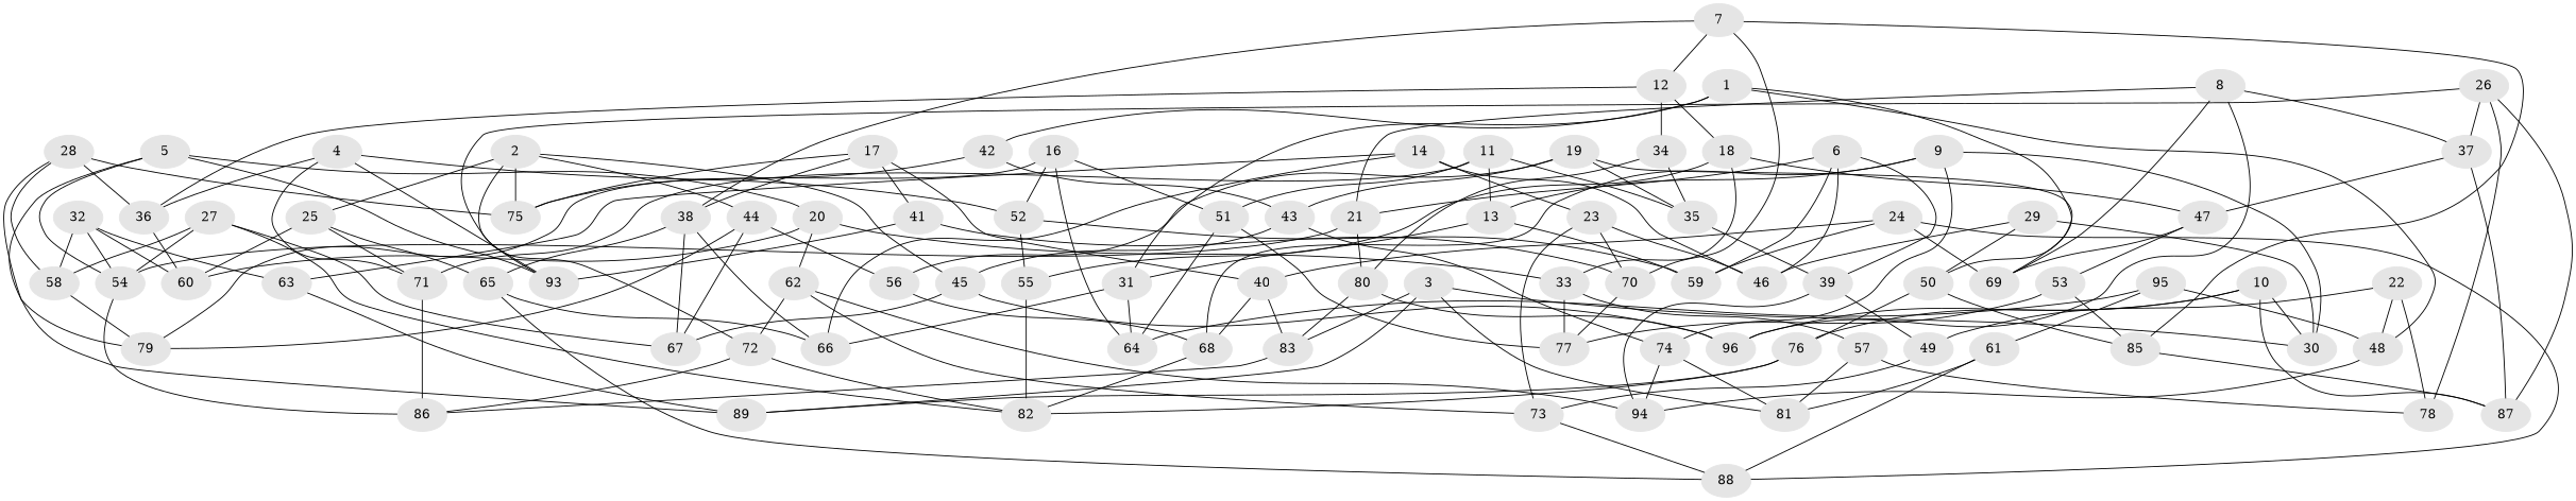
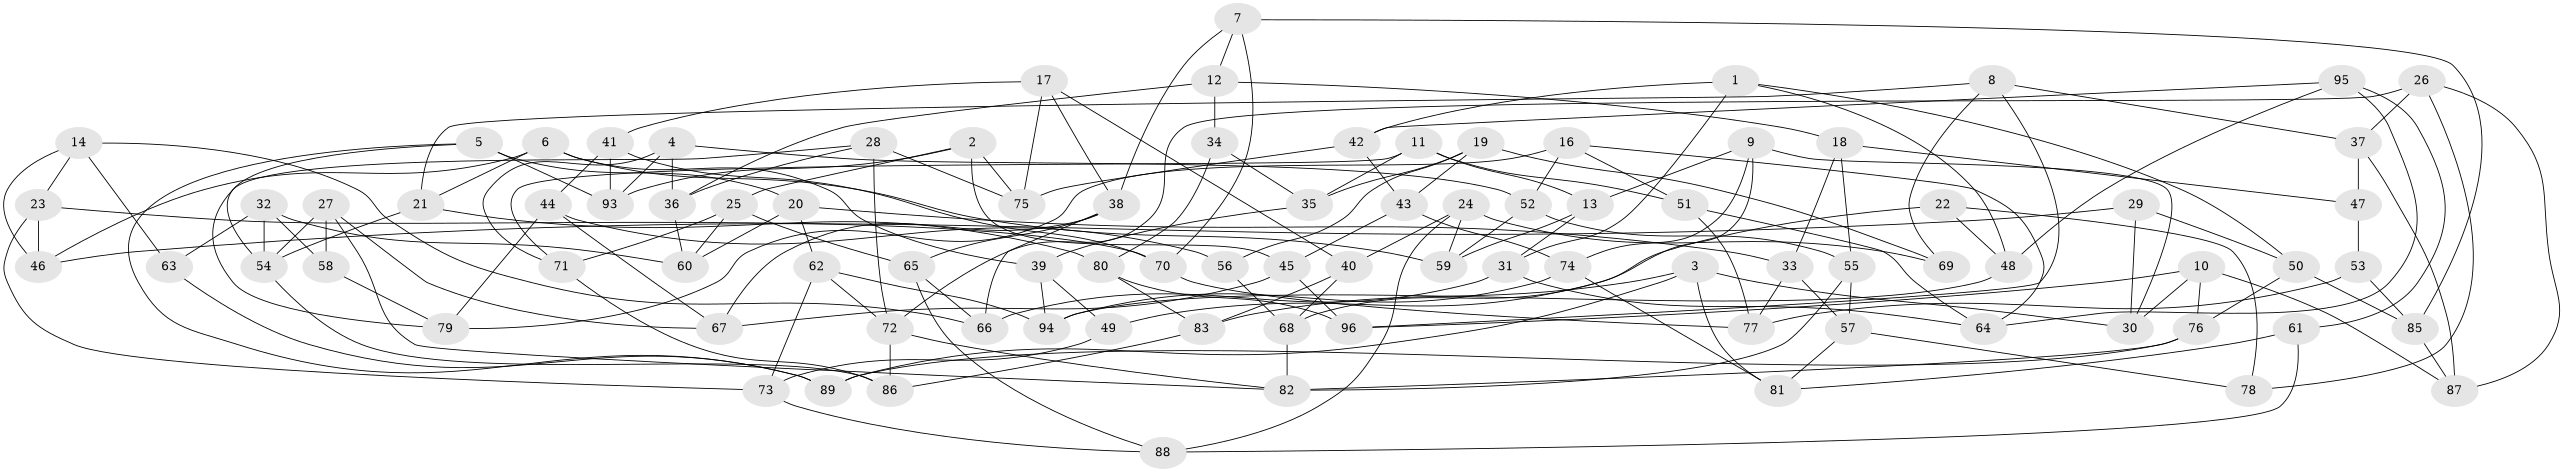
  graph {
    node [color=gray90 style=filled]
    1
    31
    42
    48
    50
    66
    64
    75
    43
    n10 [label=94]
    85
    76
    2
    25
    45
    n16 [label=93]
    71
    60
    65
    n20 [label=96]
    67
    3
    30
    81
    83
    89
    86
    4
    36
    52
    59
    55
    5
    20
    54
    33
    62
    61
    88
    6
    21
    39
    46
    80
    49
    7
    12
    70
    38
    18
    34
    63
    77
    87
    8
    37
    69
    47
    9
    13
    68
    74
    82
    10
    11
    35
    51
    14
    23
    73
    n71 [label=95]
    16
    79
    17
    40
    41
    44
    57
    53
    19
    56
    72
    22
    78
    24
    26
    27
    58
    28
    29
    32
    1 -- 31
    1 -- 42
    1 -- 48
    1 -- 50
    31 -- 66
    31 -- 64
    42 -- 75
    42 -- 43
    48 -- n10
    50 -- 85
    50 -- 76
    43 -- 45
    43 -- 74
    85 -- 87
    76 -- 89
    76 -- 82
    2 -- 75
    2 -- 25
    2 -- 45
    2 -- n16
    25 -- 71
    25 -- 60
    25 -- 65
    45 -- n20
    45 -- 67
    71 -- 86
    65 -- 66
    65 -- 88
    3 -- 30
    3 -- 81
    3 -- 83
    3 -- 89
    83 -- 86
    4 -- n16
    4 -- 71
    4 -- 36
    4 -- 52
    36 -- 60
    52 -- 59
    52 -- 55
    55 -- 82
+   55 -- 57
    5 -- n16
    5 -- 89
    5 -- 20
    5 -- 54
    20 -- 60
    20 -- 33
    20 -- 62
    54 -- 86
    33 -- 77
    33 -- 57
    62 -- n10
    62 -- 73
    62 -- 72
    61 -- 81
    61 -- 88
    6 -- 59
    6 -- 21
    6 -- 39
    6 -- 46
    21 -- 54
    21 -- 80
    39 -- n10
    39 -- 49
    80 -- n20
    80 -- 83
    49 -- 73
    7 -- 85
    7 -- 12
    7 -- 70
    7 -- 38
    12 -- 36
    12 -- 18
    12 -- 34
    70 -- 77
    38 -- 66
    38 -- 65
    38 -- 67
    18 -- 55
    18 -- 33
    18 -- 47
    34 -- 80
    34 -- 35
    63 -- 89
    8 -- n20
    8 -- 21
    8 -- 37
    8 -- 69
    37 -- 87
    37 -- 47
-   47 -- 69
    47 -- 53
    9 -- 30
    9 -- 13
    9 -- 68
    9 -- 74
    13 -- 31
    13 -- 59
    68 -- 82
    74 -- n10
    74 -- 81
    10 -- 76
    10 -- n20
    10 -- 30
    10 -- 87
    11 -- 71
    11 -- 13
    11 -- 35
    11 -- 51
    35 -- 39
    51 -- 64
    51 -- 77
    14 -- 66
    14 -- 46
    14 -- 63
    14 -- 23
    23 -- 46
    23 -- 70
    23 -- 73
    73 -- 88
+   n71 -- 42
    n71 -- 48
    n71 -- 64
    n71 -- 61
    16 -- 64
    16 -- 52
    16 -- 51
    16 -- 79
    17 -- 75
    17 -- 38
    17 -- 40
    17 -- 41
    40 -- 83
    40 -- 68
    41 -- n16
    41 -- 70
-   2 -- 44
+   41 -- 44
    44 -- 67
    44 -- 79
    44 -- 56
    57 -- 81
    57 -- 78
    53 -- 85
    53 -- 77
    19 -- 43
    19 -- 69
    19 -- 35
    19 -- 56
    56 -- 68
    72 -- 86
    72 -- 82
    22 -- 48
    22 -- 49
    22 -- 78
    24 -- 59
    24 -- 88
    24 -- 69
    24 -- 40
    26 -- 87
    26 -- 37
    26 -- 72
    26 -- 78
    27 -- 67
    27 -- 54
    27 -- 82
    27 -- 58
    58 -- 79
    28 -- 75
    28 -- 36
    28 -- 79
-   28 -- 58
+   28 -- 72
    29 -- 50
    29 -- 30
    29 -- 46
    32 -- 60
    32 -- 54
    32 -- 63
    32 -- 58
  }
